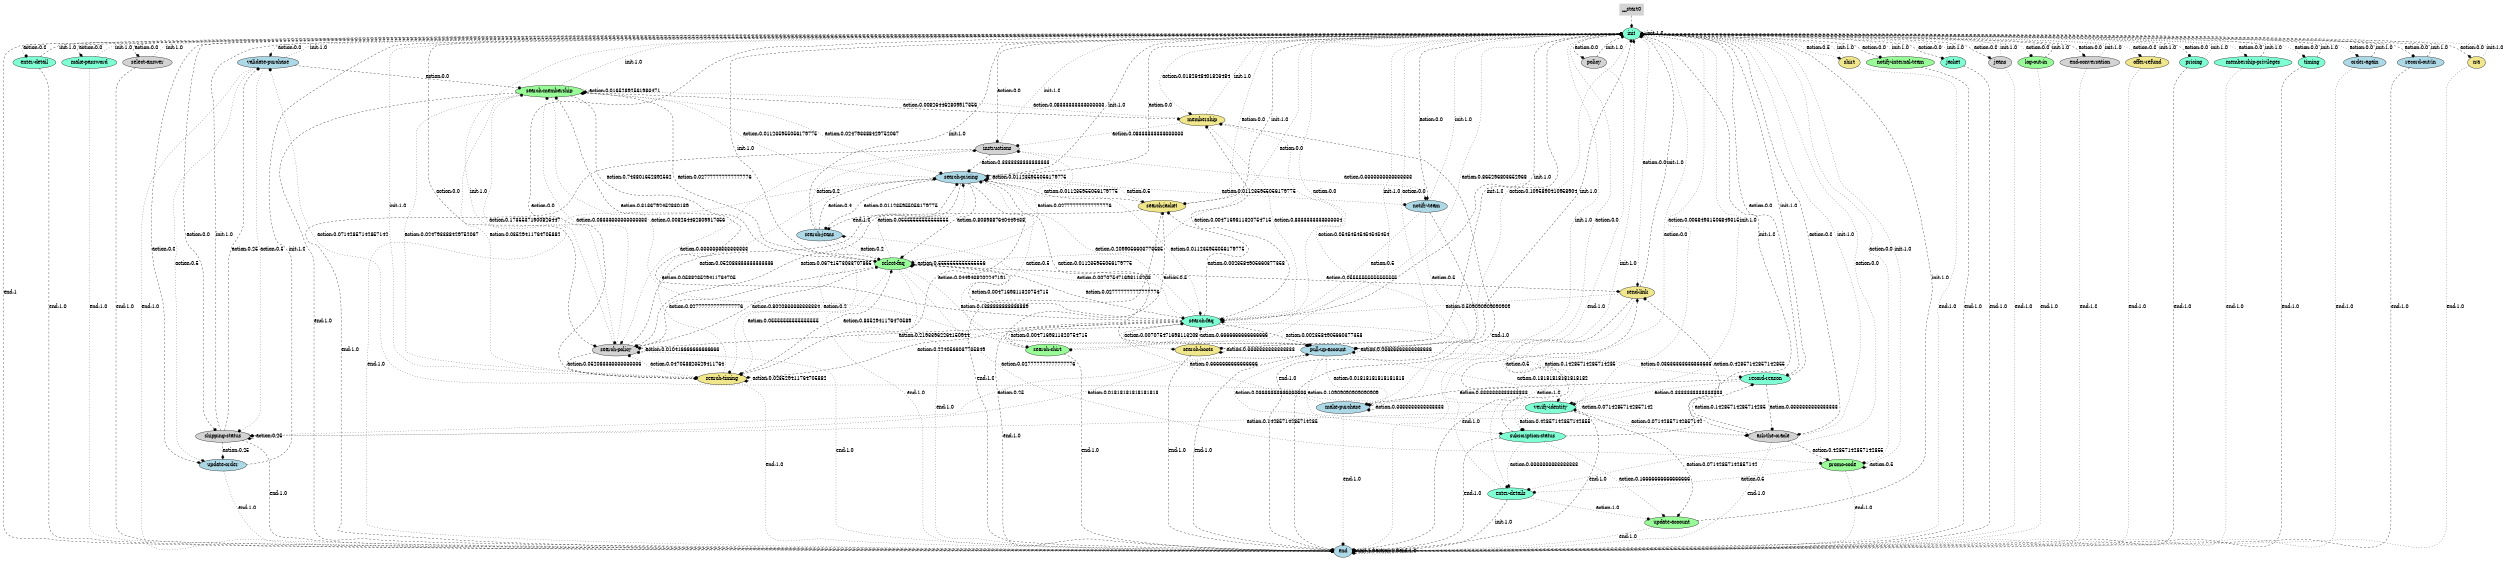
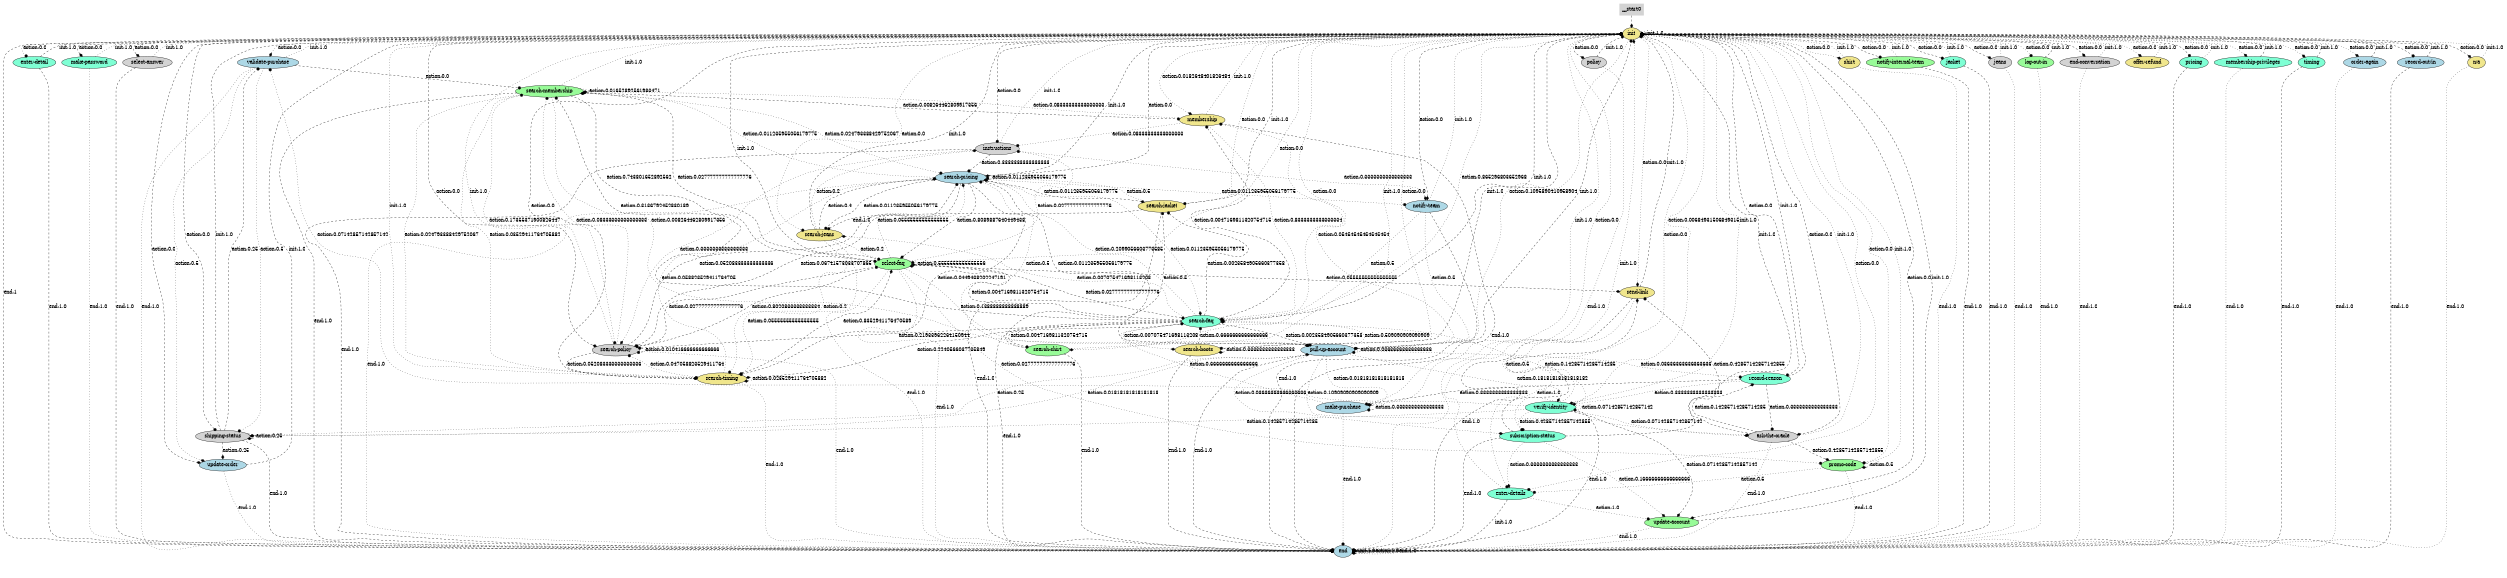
  digraph {
    node [fillcolor=aquamarine style=filled]
    edge [arrowhead=dot style=dotted]
-   n1 [label=init]
+   n1 [fillcolor=khaki label=init]
    n2 [label="enter-detail"]
    n3 [fillcolor=lightblue label="validate-purchase"]
    n4 [label="make-password"]
    n5 [fillcolor=lightgrey label="select-answer"]
    n6 [fillcolor=khaki label=membership]
    n7 [fillcolor=lightblue label="update-order"]
    n8 [fillcolor=lightgrey label="ask-the-oracle"]
    n9 [fillcolor=lightgrey label="shipping-status"]
    n10 [fillcolor=khaki label="search-boots"]
    n11 [fillcolor=lightgrey label=policy]
    n12 [label="enter-details"]
    n13 [fillcolor=khaki label=shirt]
    n14 [fillcolor=palegreen label="update-account"]
    n15 [fillcolor=palegreen label="notify-internal-team"]
    n16 [label=jacket]
    n17 [fillcolor=lightblue label="make-purchase"]
    n18 [fillcolor=khaki label="search-jacket"]
    n19 [label="subscription-status"]
    n20 [fillcolor=lightgrey label=instructions]
    n21 [fillcolor=lightgrey label=jeans]
-   n22 [fillcolor=lightblue label="search-jeans"]
+   n22 [fillcolor=khaki label="search-jeans"]
    n23 [fillcolor=palegreen label="log-out-in"]
    n24 [label="verify-identity"]
    n25 [fillcolor=khaki label="send-link"]
    n26 [fillcolor=lightblue label="search-pricing"]
    n27 [fillcolor=lightgrey label="end-conversation"]
    n28 [label="search-faq"]
    n29 [fillcolor=khaki label="offer-refund"]
    n30 [fillcolor=lightblue label="pull-up-account"]
    n31 [fillcolor=lightblue label="notify-team"]
    n32 [fillcolor=palegreen label="search-shirt"]
    n33 [label=pricing]
    n34 [fillcolor=khaki label="search-timing"]
    n35 [fillcolor=palegreen label="promo-code"]
    n36 [label="membership-privileges"]
    n37 [label=timing]
    n38 [label="record-reason"]
    n39 [fillcolor=lightblue label="order-again"]
    n40 [fillcolor=lightgrey label="search-policy"]
    n41 [fillcolor=lightblue label="record-out/in"]
    n42 [fillcolor=khaki label="n/a"]
    n43 [fillcolor=palegreen label="select-faq"]
    n44 [fillcolor=lightblue label=end]
    n45 [fillcolor=palegreen label="search-membership"]
    __start0 [fillcolor=lightgrey shape=none]
    n1 -> n1 [label="init:1.0" style=dashed]
    n1 -> n2 [label="action:0.0"]
    n1 -> n3 [arrowhead=diamond label="action:0.0"]
    n1 -> n4 [arrowhead=diamond label="action:0.0" style=dashed]
    n1 -> n5 [arrowhead=diamond label="action:0.0" style=dashed]
    n1 -> n6 [arrowhead=diamond label="action:0.0182648401826484"]
    n1 -> n7 [arrowhead=diamond label="action:0.0" style=dashed]
    n1 -> n8 [arrowhead=diamond label="action:0.0" style=dashed]
    n1 -> n9 [label="action:0.0" style=dashed]
    n1 -> n10 [label="action:0.0"]
    n1 -> n11 [arrowhead=diamond label="action:0.0" style=dashed]
    n1 -> n12 [label="action:0.0"]
-   n1 -> n13 [arrowhead=diamond label="action:0.5"]
+   n1 -> n13 [arrowhead=diamond label="action:0.0"]
+   n1 -> n14 [arrowhead=diamond label="action:0.0" style=dashed]
    n1 -> n15 [label="action:0.0" style=dashed]
    n1 -> n16 [label="action:0.0" style=dashed]
    n1 -> n17 [arrowhead=diamond label="action:0.0"]
    n1 -> n18 [label="action:0.0"]
    n1 -> n19 [label="action:0.0"]
    n1 -> n20 [label="action:0.0" style=dashed]
    n1 -> n21 [arrowhead=diamond label="action:0.0" style=dashed]
+   n1 -> n22 [label="action:0.0"]
    n1 -> n23 [label="action:0.0"]
    n1 -> n24 [arrowhead=diamond label="action:0.00684931506849315"]
    n1 -> n25 [arrowhead=diamond label="action:0.0"]
    n1 -> n26 [arrowhead=diamond label="action:0.0" style=dashed]
    n1 -> n27 [arrowhead=diamond label="action:0.0" style=dashed]
    n1 -> n28 [arrowhead=diamond label="action:0.865296803652968"]
    n1 -> n29 [arrowhead=diamond label="action:0.0"]
    n1 -> n30 [arrowhead=diamond label="action:0.1095890410958904"]
    n1 -> n31 [arrowhead=diamond label="action:0.0" style=dashed]
-   n1 -> n32 [label="action:0.0"]
+   n1 -> n32 [arrowhead=diamond label="action:0.0"]
    n1 -> n33 [label="action:0.0" style=dashed]
    n1 -> n34 [arrowhead=diamond label="action:0.0" style=dashed]
    n1 -> n35 [label="action:0.0"]
    n1 -> n36 [arrowhead=diamond label="action:0.0"]
    n1 -> n37 [arrowhead=diamond label="action:0.0"]
    n1 -> n38 [label="action:0.0" style=dashed]
    n1 -> n39 [arrowhead=diamond label="action:0.0"]
    n1 -> n40 [arrowhead=diamond label="action:0.0" style=dashed]
    n1 -> n41 [label="action:0.0" style=dashed]
    n1 -> n42 [arrowhead=diamond label="action:0.0" style=dashed]
    n1 -> n43 [label="action:0.0"]
    n1 -> n44 [arrowhead=diamond label="end:1" style=dashed]
    n2 -> n1 [label="init:1.0" style=dashed]
    n2 -> n44 [label="end:1.0" style=dashed]
    n3 -> n1 [label="init:1.0"]
    n3 -> n7 [arrowhead=diamond label="action:0.5"]
    n3 -> n9 [label="action:0.5"]
    n3 -> n44 [arrowhead=diamond label="end:1.0"]
    n3 -> n45 [label="action:0.0" style=dashed]
    n4 -> n1 [label="init:1.0"]
    n4 -> n44 [label="end:1.0"]
    n5 -> n1 [label="init:1.0"]
    n5 -> n44 [label="end:1.0" style=dashed]
    n6 -> n1 [label="init:1.0"]
    n6 -> n20 [label="action:0.08333333333333333"]
    n6 -> n28 [arrowhead=diamond label="action:0.8333333333333334"]
    n6 -> n44 [label="end:1.0" style=dashed]
    n6 -> n45 [arrowhead=diamond label="action:0.08333333333333333"]
    n7 -> n1 [label="init:1.0" style=dashed]
    n7 -> n44 [arrowhead=diamond label="end:1.0"]
    n8 -> n1 [arrowhead=diamond label="init:1.0"]
    n8 -> n25 [label="action:0.42857142857142855" style=dashed]
    n8 -> n35 [arrowhead=diamond label="action:0.42857142857142855" style=dashed]
    n8 -> n38 [arrowhead=diamond label="action:0.14285714285714285" style=dashed]
    n8 -> n44 [arrowhead=diamond label="end:1.0"]
    n9 -> n1 [label="init:1.0" style=dashed]
    n9 -> n3 [label="action:0.25" style=dashed]
    n9 -> n7 [arrowhead=diamond label="action:0.25" style=dashed]
    n9 -> n9 [arrowhead=diamond label="action:0.25" style=dashed]
    n9 -> n30 [arrowhead=diamond label="action:0.25"]
    n9 -> n44 [arrowhead=diamond label="end:1.0" style=dashed]
    n10 -> n1 [label="init:1.0" style=dashed]
    n10 -> n10 [arrowhead=diamond label="action:0.3333333333333333" style=dashed]
    n10 -> n28 [label="action:0.6666666666666666" style=dashed]
    n10 -> n44 [arrowhead=diamond label="end:1.0" style=dashed]
    n11 -> n1 [label="init:1.0" style=dashed]
    n11 -> n44 [label="end:1.0"]
    n12 -> n1 [arrowhead=diamond label="init:1.0"]
    n12 -> n14 [label="action:1.0"]
    n12 -> n44 [arrowhead=diamond label="init:1.0" style=dashed]
    n13 -> n1 [arrowhead=diamond label="init:1.0"]
    n13 -> n44 [arrowhead=diamond label="end:1.0"]
    n14 -> n1 [arrowhead=diamond label="init:1.0" style=dashed]
    n14 -> n44 [label="end:1.0"]
    n15 -> n1 [label="init:1.0"]
    n15 -> n44 [arrowhead=diamond label="end:1.0" style=dashed]
    n16 -> n1 [label="init:1.0"]
    n16 -> n44 [label="end:1.0" style=dashed]
    n17 -> n1 [arrowhead=diamond label="init:1.0"]
    n17 -> n17 [label="action:0.3333333333333333" style=dashed]
    n17 -> n28 [label="action:0.6666666666666666"]
    n17 -> n44 [label="end:1.0"]
    n18 -> n1 [label="init:1.0" style=dashed]
    n18 -> n22 [label="end:1.0" style=dashed]
    n18 -> n26 [label="action:0.5"]
    n18 -> n44 [label="end:1.0" style=dashed]
    n19 -> n1 [label="init:1.0" style=dashed]
    n19 -> n12 [arrowhead=diamond label="action:0.3333333333333333"]
    n19 -> n14 [arrowhead=diamond label="action:0.16666666666666666"]
    n19 -> n25 [arrowhead=diamond label="action:0.5" style=dashed]
    n19 -> n44 [label="end:1.0" style=dashed]
    n20 -> n1 [arrowhead=diamond label="init:1.0"]
    n20 -> n26 [label="action:0.3333333333333333" style=dashed]
    n20 -> n31 [arrowhead=diamond label="action:0.3333333333333333"]
    n20 -> n40 [arrowhead=diamond label="action:0.3333333333333333"]
    n20 -> n44 [arrowhead=diamond label="end:1.0" style=dashed]
    n21 -> n1 [label="init:1.0"]
    n21 -> n44 [label="end:1.0"]
    n22 -> n1 [label="init:1.0" style=dashed]
    n22 -> n20 [arrowhead=diamond label="action:0.2"]
    n22 -> n26 [label="action:0.4" style=dashed]
    n22 -> n34 [label="action:0.2"]
    n22 -> n43 [label="action:0.2"]
    n22 -> n44 [label="end:1.0"]
    n23 -> n1 [arrowhead=diamond label="init:1.0" style=dashed]
    n23 -> n44 [arrowhead=diamond label="end:1.0"]
    n24 -> n1 [arrowhead=diamond label="init:1.0"]
    n24 -> n3 [label="action:0.07142857142857142"]
    n24 -> n8 [arrowhead=diamond label="action:0.07142857142857142"]
    n24 -> n9 [arrowhead=diamond label="action:0.14285714285714285"]
    n24 -> n14 [arrowhead=diamond label="action:0.07142857142857142" style=dashed]
    n24 -> n19 [label="action:0.42857142857142855"]
    n24 -> n24 [label="action:0.07142857142857142"]
    n24 -> n28 [arrowhead=diamond label="action:0.14285714285714285"]
    n24 -> n44 [arrowhead=diamond label="end:1.0" style=dashed]
    n25 -> n1 [label="init:1.0" style=dashed]
    n25 -> n12 [label="action:1.0"]
    n25 -> n44 [arrowhead=diamond label="end:1.0" style=dashed]
    n26 -> n1 [label="init:1.0" style=dashed]
    n26 -> n18 [arrowhead=diamond label="action:0.011235955056179775" style=dashed]
    n26 -> n22 [label="action:0.011235955056179775" style=dashed]
    n26 -> n26 [arrowhead=diamond label="action:0.011235955056179775" style=dashed]
    n26 -> n28 [arrowhead=diamond label="action:0.011235955056179775"]
    n26 -> n30 [arrowhead=diamond label="action:0.011235955056179775" style=dashed]
    n26 -> n31 [label="action:0.011235955056179775"]
    n26 -> n34 [label="action:0.0449438202247191" style=dashed]
    n26 -> n40 [arrowhead=diamond label="action:0.06741573033707865" style=dashed]
    n26 -> n43 [arrowhead=diamond label="action:0.8089887640449438" style=dashed]
    n26 -> n44 [arrowhead=diamond label="end:1.0"]
    n26 -> n45 [label="action:0.011235955056179775"]
    n27 -> n1 [arrowhead=diamond label="init:1.0"]
    n27 -> n44 [label="end:1.0"]
    n28 -> n1 [label="init:1.0" style=dashed]
    n28 -> n6 [label="action:0.0047169811320754715" style=dashed]
    n28 -> n10 [arrowhead=diamond label="action:0.007075471698113208"]
    n28 -> n18 [label="action:0.0023584905660377358" style=dashed]
    n28 -> n22 [arrowhead=diamond label="action:0.007075471698113208"]
    n28 -> n26 [arrowhead=diamond label="action:0.2099056603773585"]
    n28 -> n30 [label="action:0.0023584905660377358" style=dashed]
    n28 -> n32 [label="action:0.0047169811320754715" style=dashed]
    n28 -> n34 [arrowhead=diamond label="action:0.2240566037735849" style=dashed]
    n28 -> n40 [label="action:0.21933962264150944" style=dashed]
    n28 -> n43 [arrowhead=diamond label="action:0.0047169811320754715" style=dashed]
    n28 -> n44 [arrowhead=diamond label="end:1.0" style=dashed]
    n28 -> n45 [label="action:0.3136792452830189" style=dashed]
    n29 -> n1 [arrowhead=diamond label="init:1.0"]
-   n29 -> n44 [arrowhead=diamond label="end:1.0"]
    n30 -> n1 [label="init:1.0" style=dashed]
    n30 -> n6 [label="action:0.05454545454545454"]
    n30 -> n8 [label="action:0.10909090909090909"]
    n30 -> n9 [arrowhead=diamond label="action:0.01818181818181818"]
    n30 -> n17 [arrowhead=diamond label="action:0.01818181818181818"]
    n30 -> n19 [arrowhead=diamond label="action:0.03636363636363636"]
    n30 -> n24 [arrowhead=diamond label="action:0.18181818181818182"]
-   n25 -> n28 [arrowhead=diamond label="action:0.509090909090909"]
+   n30 -> n28 [arrowhead=diamond label="action:0.509090909090909"]
    n30 -> n30 [label="action:0.03636363636363636"]
    n30 -> n38 [label="action:0.03636363636363636"]
    n30 -> n44 [label="end:1.0" style=dashed]
    n31 -> n1 [arrowhead=diamond label="init:1.0"]
    n31 -> n28 [arrowhead=diamond label="action:0.5"]
    n31 -> n30 [label="action:0.5"]
    n31 -> n44 [arrowhead=diamond label="end:1.0" style=dashed]
    n32 -> n1 [label="init:1.0"]
    n32 -> n18 [label="action:0.5" style=dashed]
    n32 -> n26 [label="action:0.5"]
    n32 -> n44 [label="end:1.0" style=dashed]
    n33 -> n1 [label="init:1.0"]
    n33 -> n44 [label="end:1.0" style=dashed]
    n34 -> n1 [arrowhead=diamond label="init:1.0"]
    n34 -> n26 [arrowhead=diamond label="action:0.058823529411764705"]
    n34 -> n34 [arrowhead=diamond label="action:0.023529411764705882"]
    n34 -> n40 [label="action:0.047058823529411764"]
    n34 -> n43 [arrowhead=diamond label="action:0.8352941176470589" style=dashed]
    n34 -> n44 [arrowhead=diamond label="end:1.0"]
    n34 -> n45 [label="action:0.03529411764705882"]
    n35 -> n1 [label="init:1.0"]
    n35 -> n12 [label="action:0.5"]
    n35 -> n35 [arrowhead=diamond label="action:0.5" style=dashed]
    n35 -> n44 [arrowhead=diamond label="end:1.0"]
    n36 -> n1 [arrowhead=diamond label="init:1.0" style=dashed]
    n36 -> n44 [label="end:1.0"]
    n37 -> n1 [label="init:1.0" style=dashed]
    n37 -> n44 [arrowhead=diamond label="end:1.0" style=dashed]
    n38 -> n1 [arrowhead=diamond label="init:1.0" style=dashed]
    n38 -> n8 [label="action:0.3333333333333333" style=dashed]
    n38 -> n17 [label="action:0.3333333333333333" style=dashed]
    n38 -> n24 [arrowhead=diamond label="action:0.3333333333333333"]
    n39 -> n1 [label="init:1.0" style=dashed]
    n39 -> n44 [arrowhead=diamond label="end:1.0"]
    n40 -> n1 [arrowhead=diamond label="init:1.0"]
    n40 -> n26 [label="action:0.052083333333333336" style=dashed]
    n40 -> n34 [label="action:0.052083333333333336" style=dashed]
    n40 -> n40 [label="action:0.010416666666666666" style=dashed]
    n40 -> n43 [label="action:0.8020833333333334" style=dashed]
    n40 -> n44 [label="end:1.0"]
    n40 -> n45 [label="action:0.08333333333333333"]
    n41 -> n1 [label="init:1.0" style=dashed]
    n41 -> n44 [label="end:1.0" style=dashed]
    n42 -> n1 [label="init:1.0"]
    n42 -> n44 [label="end:1.0"]
    n43 -> n1 [arrowhead=diamond label="init:1.0" style=dashed]
    n43 -> n20 [label="action:0.027777777777777776"]
    n43 -> n25 [arrowhead=diamond label="action:0.05555555555555555" style=dashed]
    n43 -> n26 [arrowhead=diamond label="action:0.05555555555555555"]
    n43 -> n28 [label="action:0.027777777777777776" style=dashed]
    n43 -> n30 [arrowhead=diamond label="action:0.1388888888888889"]
    n43 -> n34 [arrowhead=diamond label="action:0.05555555555555555"]
    n43 -> n35 [label="action:0.027777777777777776"]
    n43 -> n40 [label="action:0.027777777777777776" style=dashed]
    n43 -> n43 [arrowhead=diamond label="action:0.5555555555555556"]
    n43 -> n44 [arrowhead=diamond label="end:1.0"]
    n43 -> n45 [arrowhead=diamond label="action:0.027777777777777776" style=dashed]
    n44 -> n44 [label="init:1.0"]
    n44 -> n44 [label="action:1.0"]
    n44 -> n44 [arrowhead=diamond label="end:1.0"]
    n45 -> n1 [arrowhead=diamond label="init:1.0"]
    n45 -> n6 [label="action:0.008264462809917356" style=dashed]
    n45 -> n26 [label="action:0.024793388429752067"]
    n45 -> n30 [label="action:0.008264462809917356"]
    n45 -> n34 [label="action:0.024793388429752067"]
    n45 -> n40 [label="action:0.17355371900826447"]
    n45 -> n43 [label="action:0.743801652892562" style=dashed]
    n45 -> n44 [arrowhead=diamond label="end:1.0" style=dashed]
    n45 -> n45 [arrowhead=diamond label="action:0.01652892561983471"]
    __start0 -> n1 [arrowhead=diamond style=dashed]
  }
